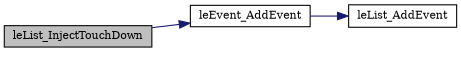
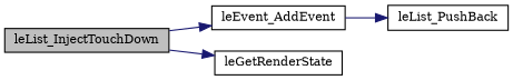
  digraph {
    fontname="DejaVu Serif"
    rankdir=LR
    node [color=black fillcolor=white fontname="DejaVu Serif" fontsize=10 shape=record style=filled]
    edge [color=midnightblue fontname="DejaVu Serif" fontsize=10 labelfontname=Helvetica labelfontsize=10 style=solid]
    n1 [fillcolor=grey75 fontcolor=black height=0.2 label=leList_InjectTouchDown width=0.4]
    n2 [height=0.2 label=leEvent_AddEvent width=0.4]
-   n4 [height=0.2 label=leList_AddEvent width=0.4]
+   n3 [height=0.2 label=leGetRenderState width=0.4]
+   n4 [height=0.2 label=leList_PushBack width=0.4]
    n1 -> n2
+   n1 -> n3
    n2 -> n4
  }
